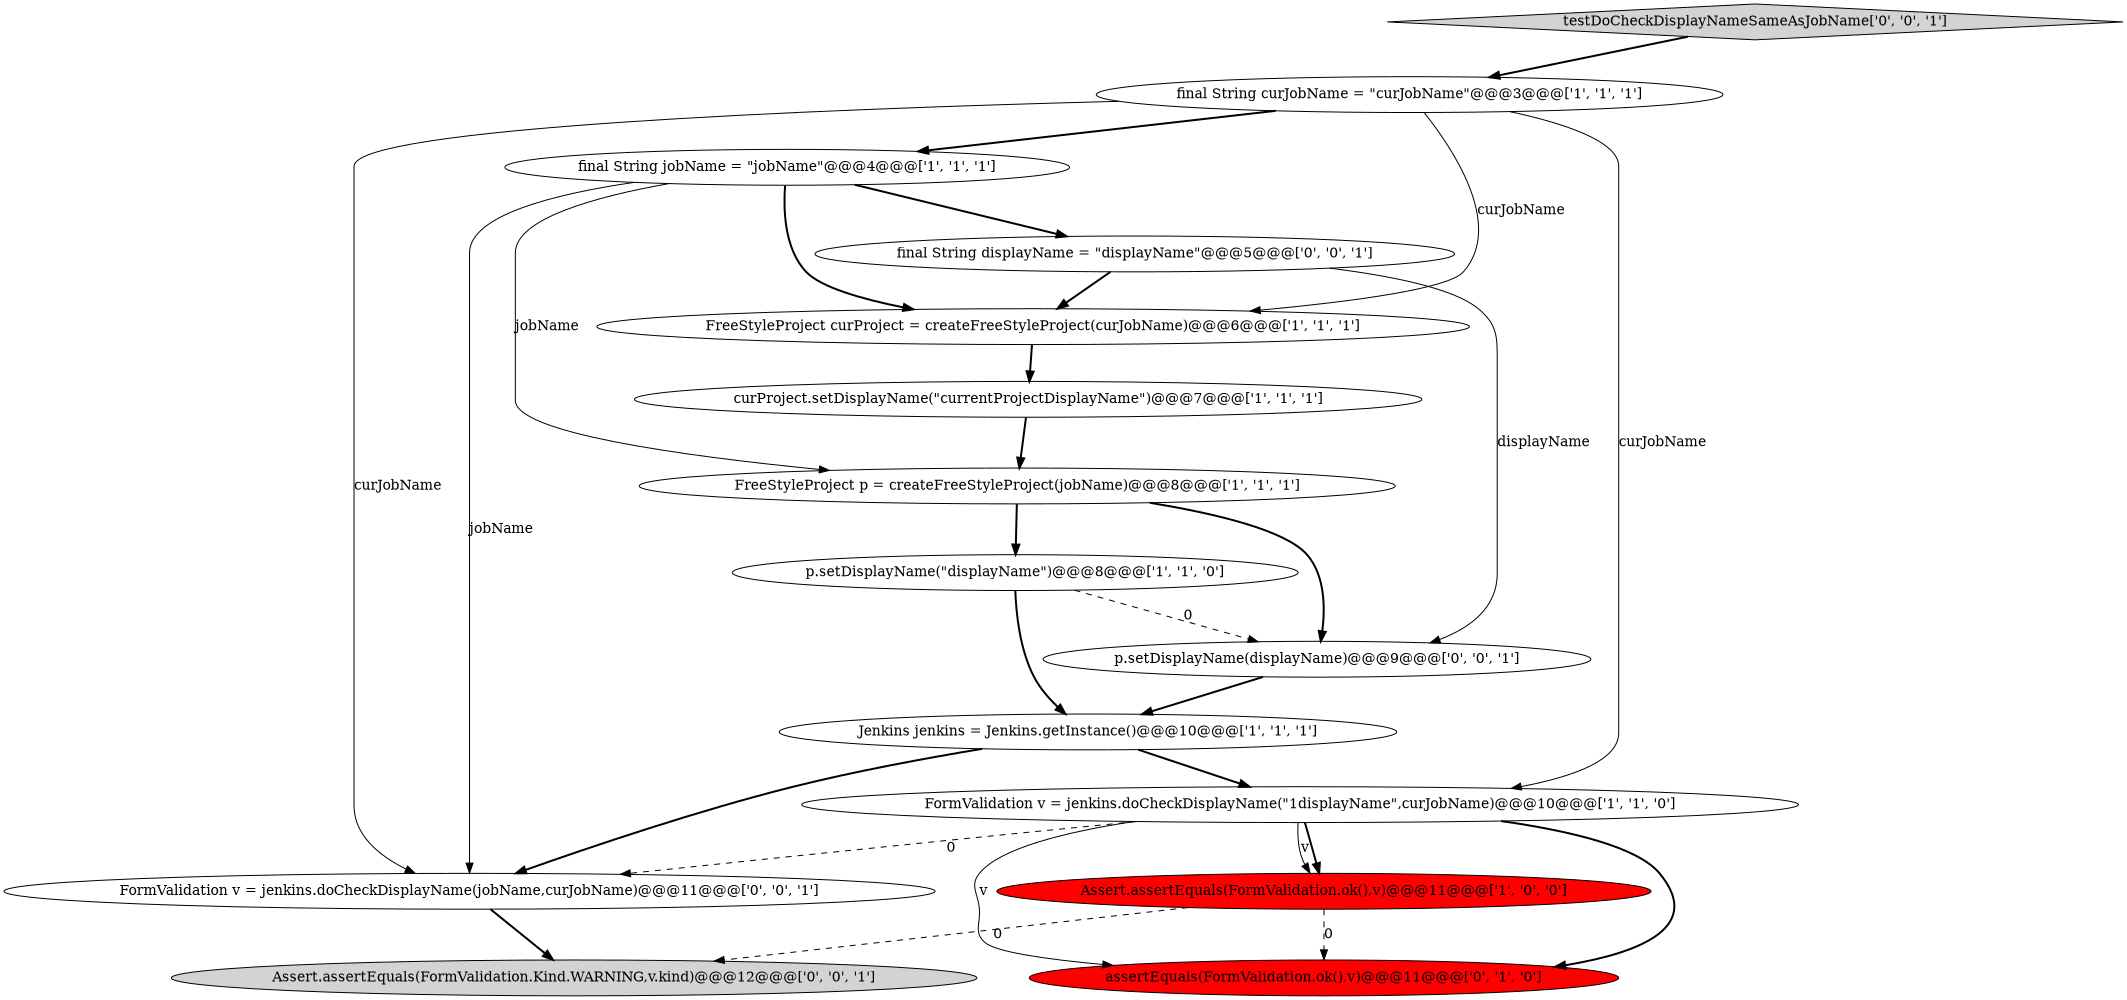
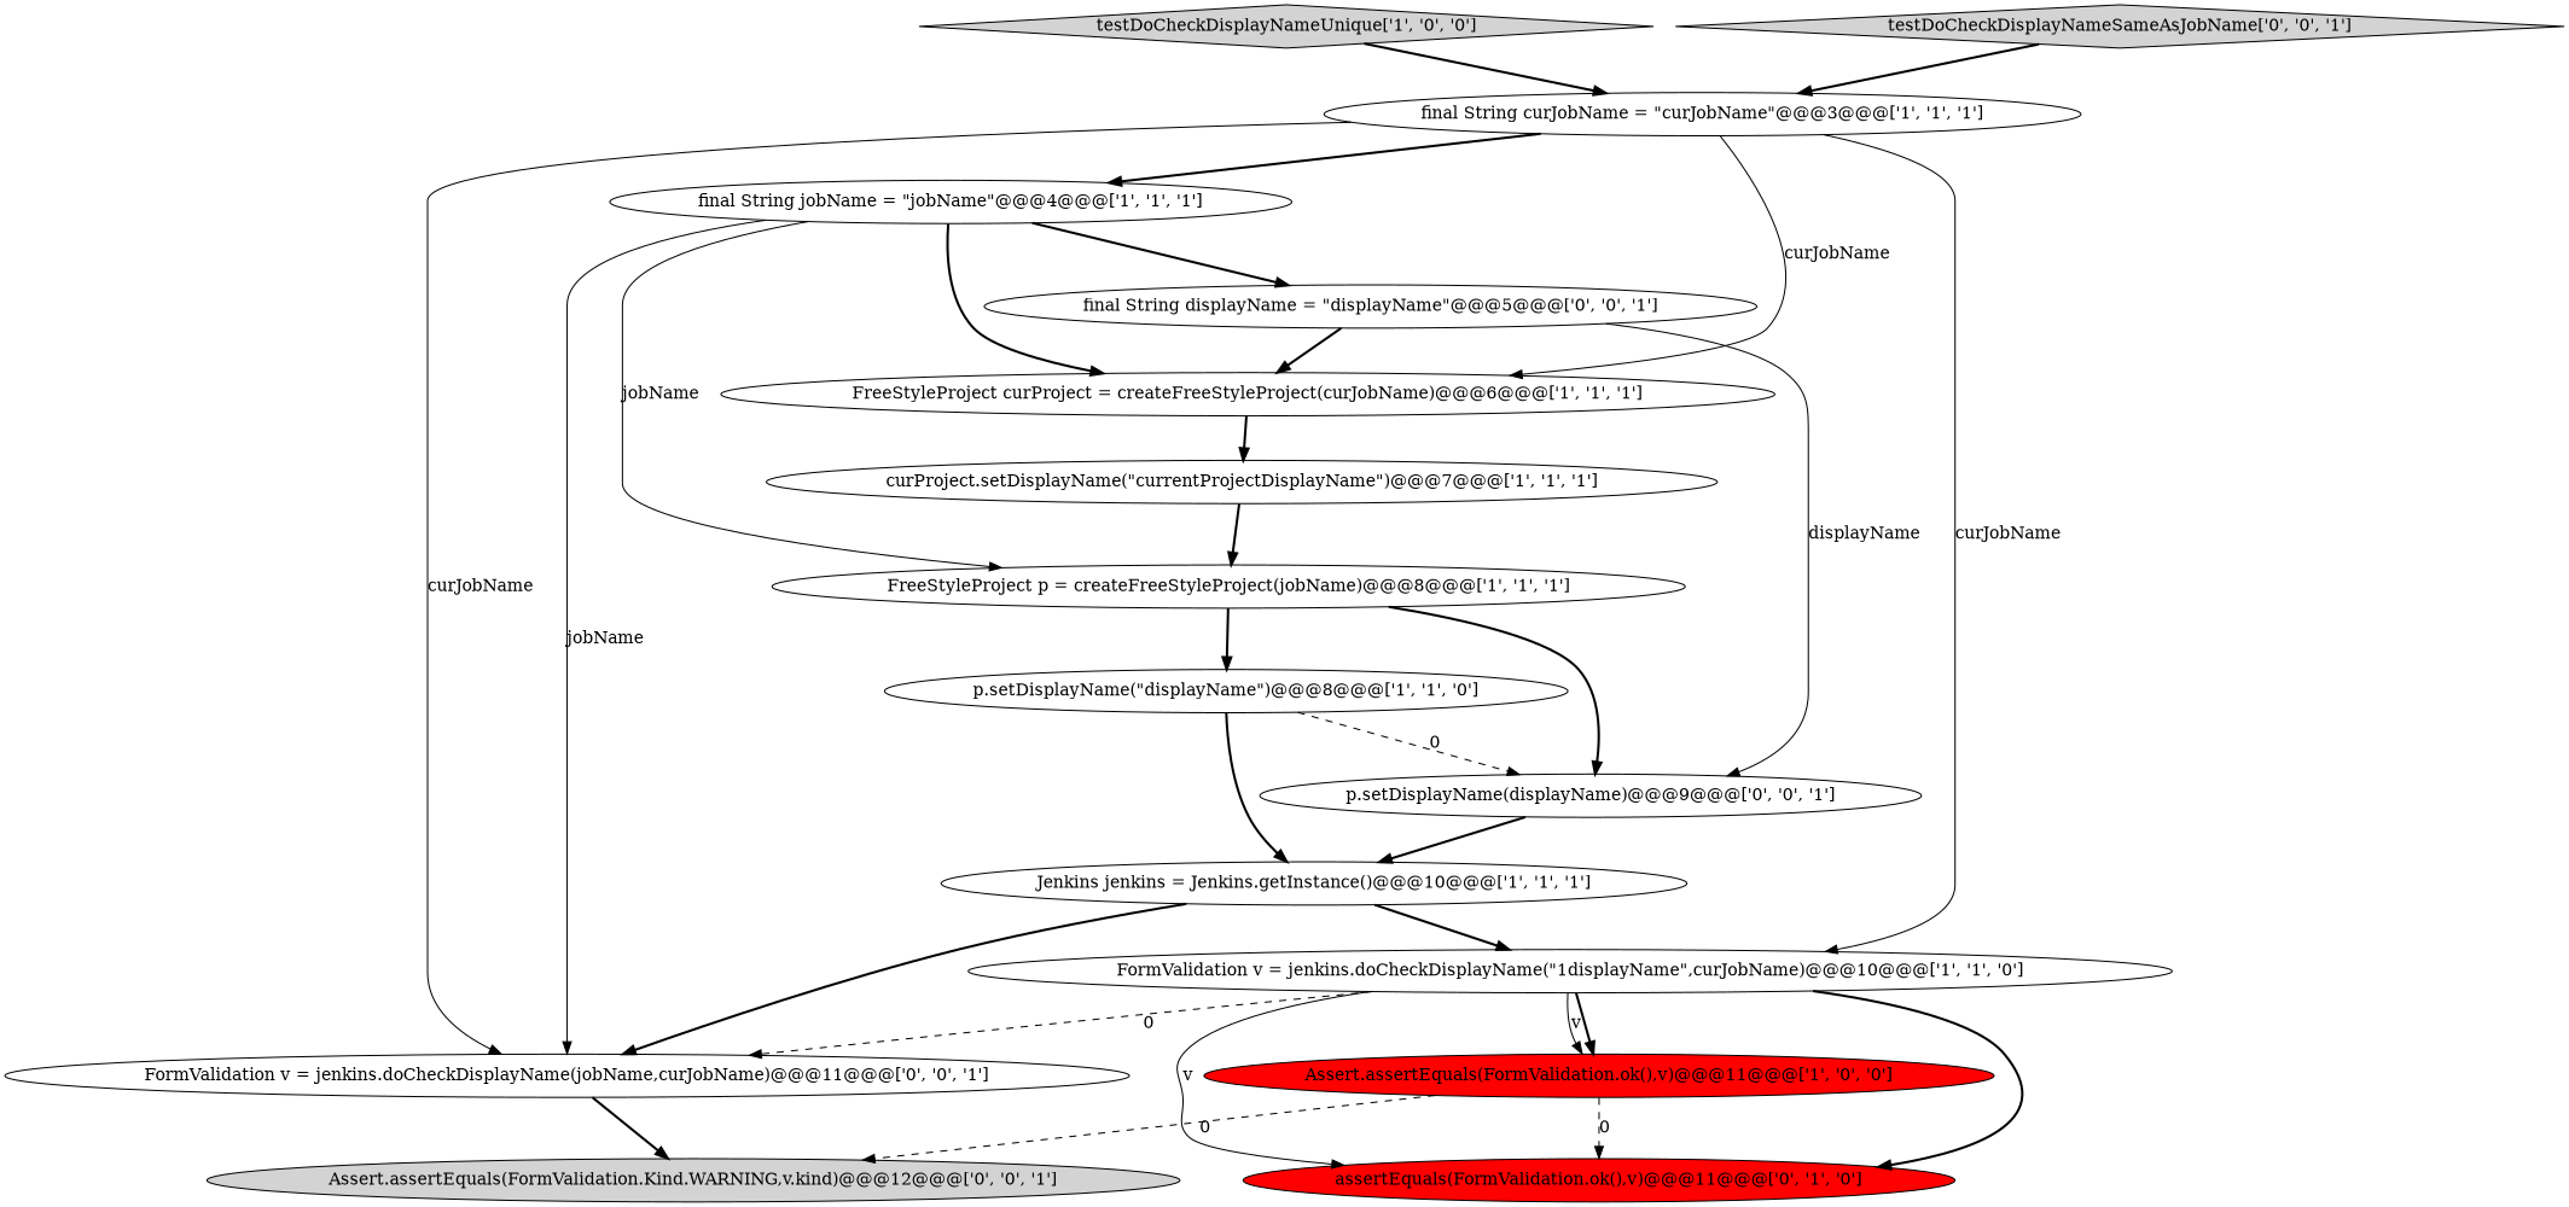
  digraph {
    node [fillcolor=white shape=ellipse style=filled]
    edge [style=bold]
    n1 [label="FreeStyleProject curProject = createFreeStyleProject(curJobName)@@@6@@@['1', '1', '1']"]
    n2 [label="curProject.setDisplayName(\"currentProjectDisplayName\")@@@7@@@['1', '1', '1']"]
    n3 [label="FreeStyleProject p = createFreeStyleProject(jobName)@@@8@@@['1', '1', '1']"]
    n4 [label="FormValidation v = jenkins.doCheckDisplayName(jobName,curJobName)@@@11@@@['0', '0', '1']"]
    n5 [fillcolor=lightgray label="Assert.assertEquals(FormValidation.Kind.WARNING,v.kind)@@@12@@@['0', '0', '1']"]
    n6 [label="final String displayName = \"displayName\"@@@5@@@['0', '0', '1']"]
    n7 [label="p.setDisplayName(displayName)@@@9@@@['0', '0', '1']"]
    n8 [label="Jenkins jenkins = Jenkins.getInstance()@@@10@@@['1', '1', '1']"]
+   n9 [fillcolor=lightgray label="testDoCheckDisplayNameUnique['1', '0', '0']" shape=diamond]
    n10 [label="final String curJobName = \"curJobName\"@@@3@@@['1', '1', '1']"]
    n11 [label="FormValidation v = jenkins.doCheckDisplayName(\"1displayName\",curJobName)@@@10@@@['1', '1', '0']"]
    n12 [label="final String jobName = \"jobName\"@@@4@@@['1', '1', '1']"]
    n13 [label="p.setDisplayName(\"displayName\")@@@8@@@['1', '1', '0']"]
    n14 [fillcolor=red label="assertEquals(FormValidation.ok(),v)@@@11@@@['0', '1', '0']"]
    n15 [fillcolor=red label="Assert.assertEquals(FormValidation.ok(),v)@@@11@@@['1', '0', '0']"]
    n16 [fillcolor=lightgray label="testDoCheckDisplayNameSameAsJobName['0', '0', '1']" shape=diamond]
    n1 -> n2
    n2 -> n3
    n3 -> n7
    n3 -> n13
    n4 -> n5
    n6 -> n1
    n6 -> n7 [label=displayName style=solid]
    n7 -> n8
    n8 -> n4
    n8 -> n11
+   n9 -> n10
    n10 -> n1 [label=curJobName style=solid]
    n10 -> n4 [label=curJobName style=solid]
    n10 -> n11 [label=curJobName style=solid]
    n10 -> n12
    n11 -> n4 [label=0 style=dashed]
    n11 -> n14
    n11 -> n14 [label=v style=solid]
    n11 -> n15 [label=v style=solid]
    n11 -> n15
    n12 -> n1
    n12 -> n3 [label=jobName style=solid]
    n12 -> n4 [label=jobName style=solid]
    n12 -> n6
    n13 -> n7 [label=0 style=dashed]
    n13 -> n8
    n15 -> n5 [label=0 style=dashed]
    n15 -> n14 [label=0 style=dashed]
    n16 -> n10
  }
